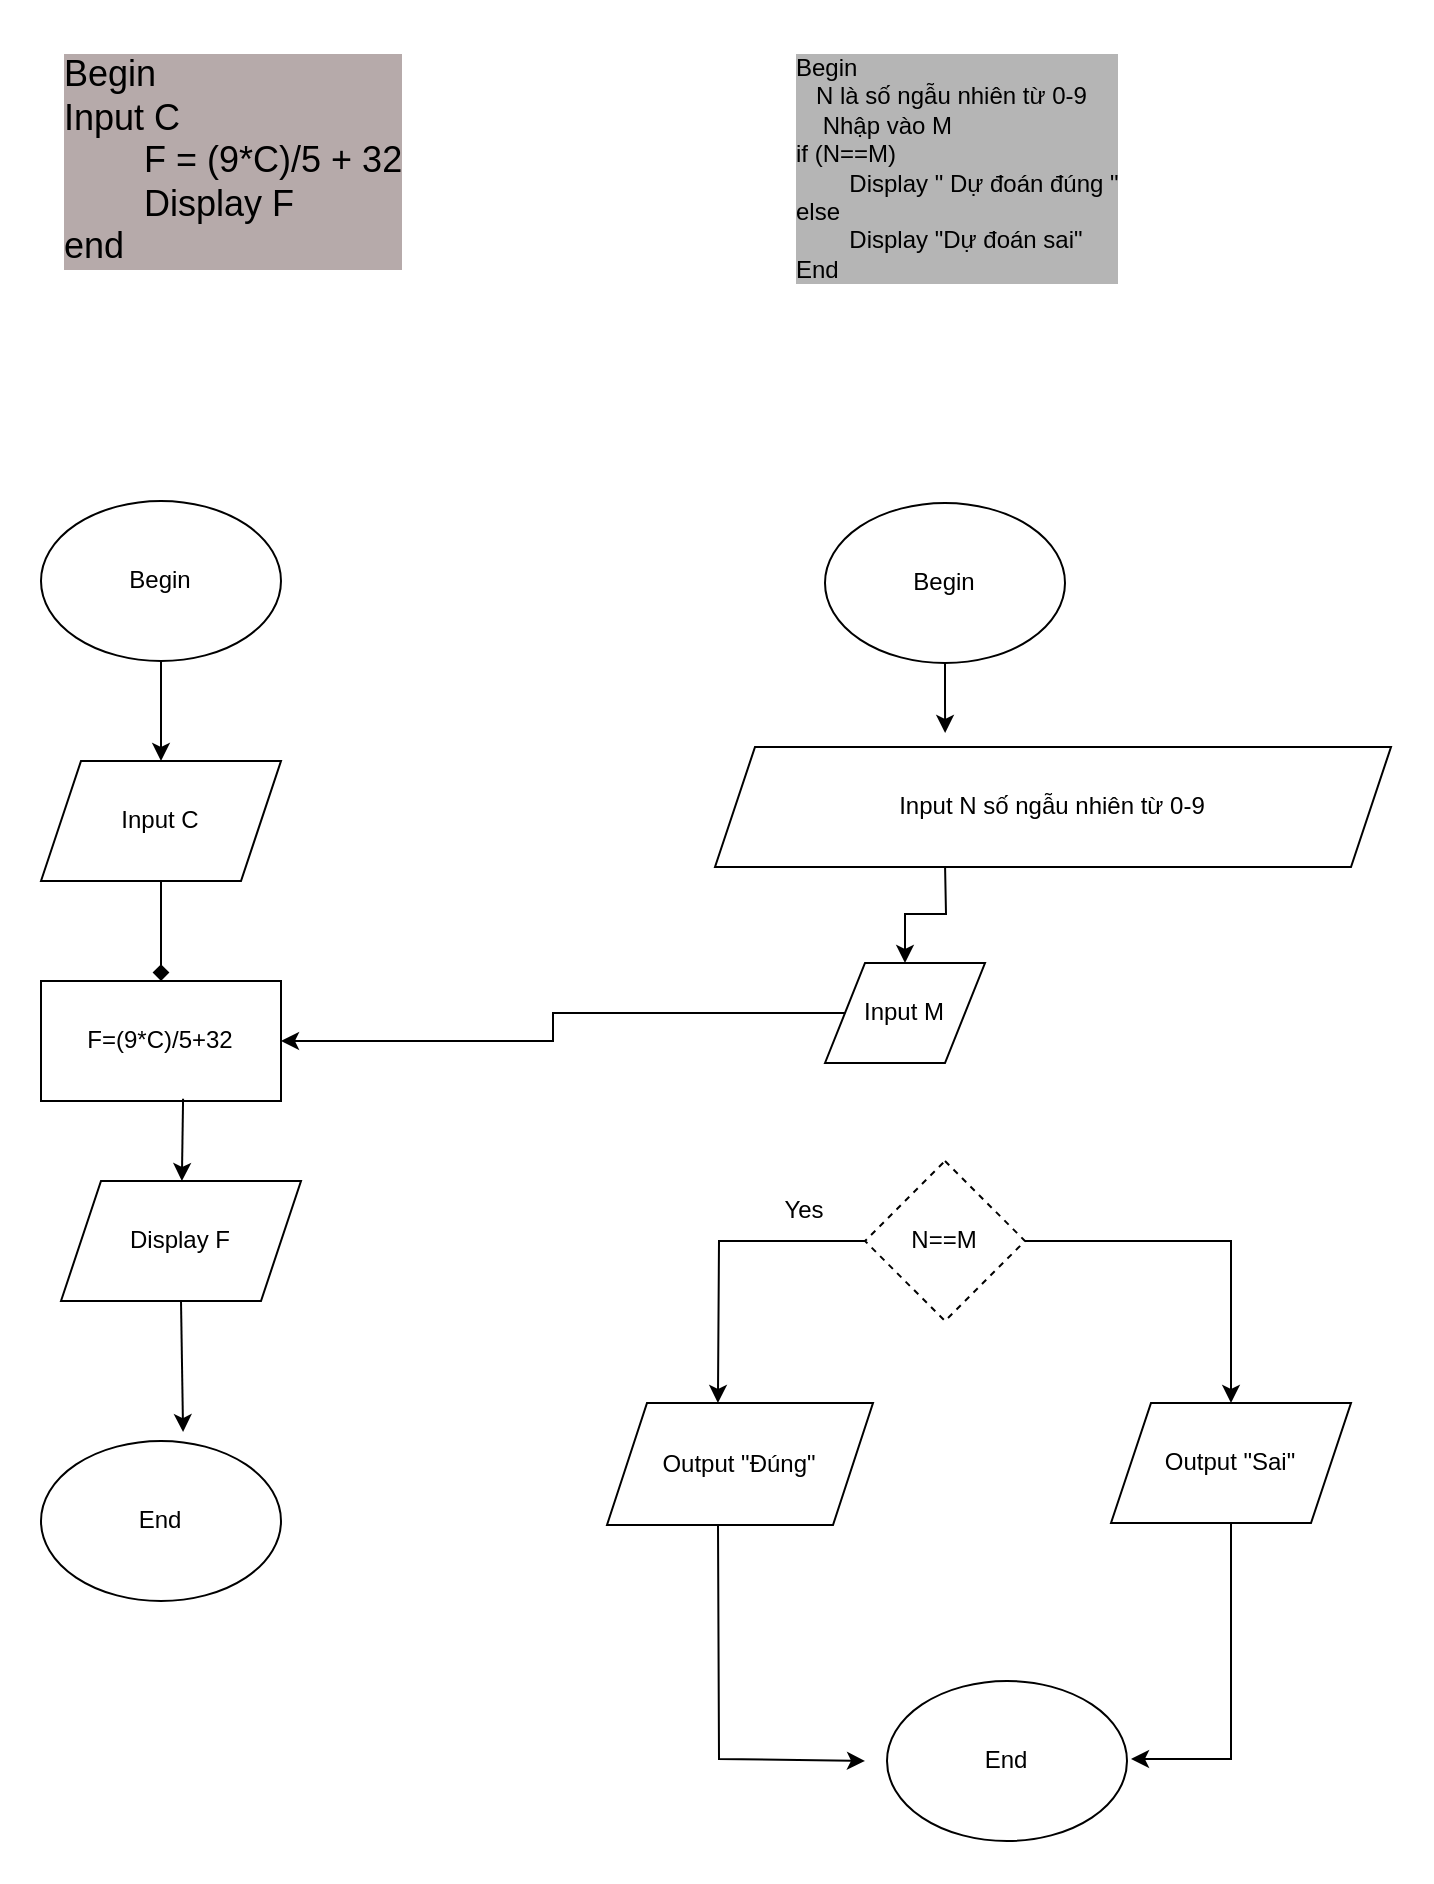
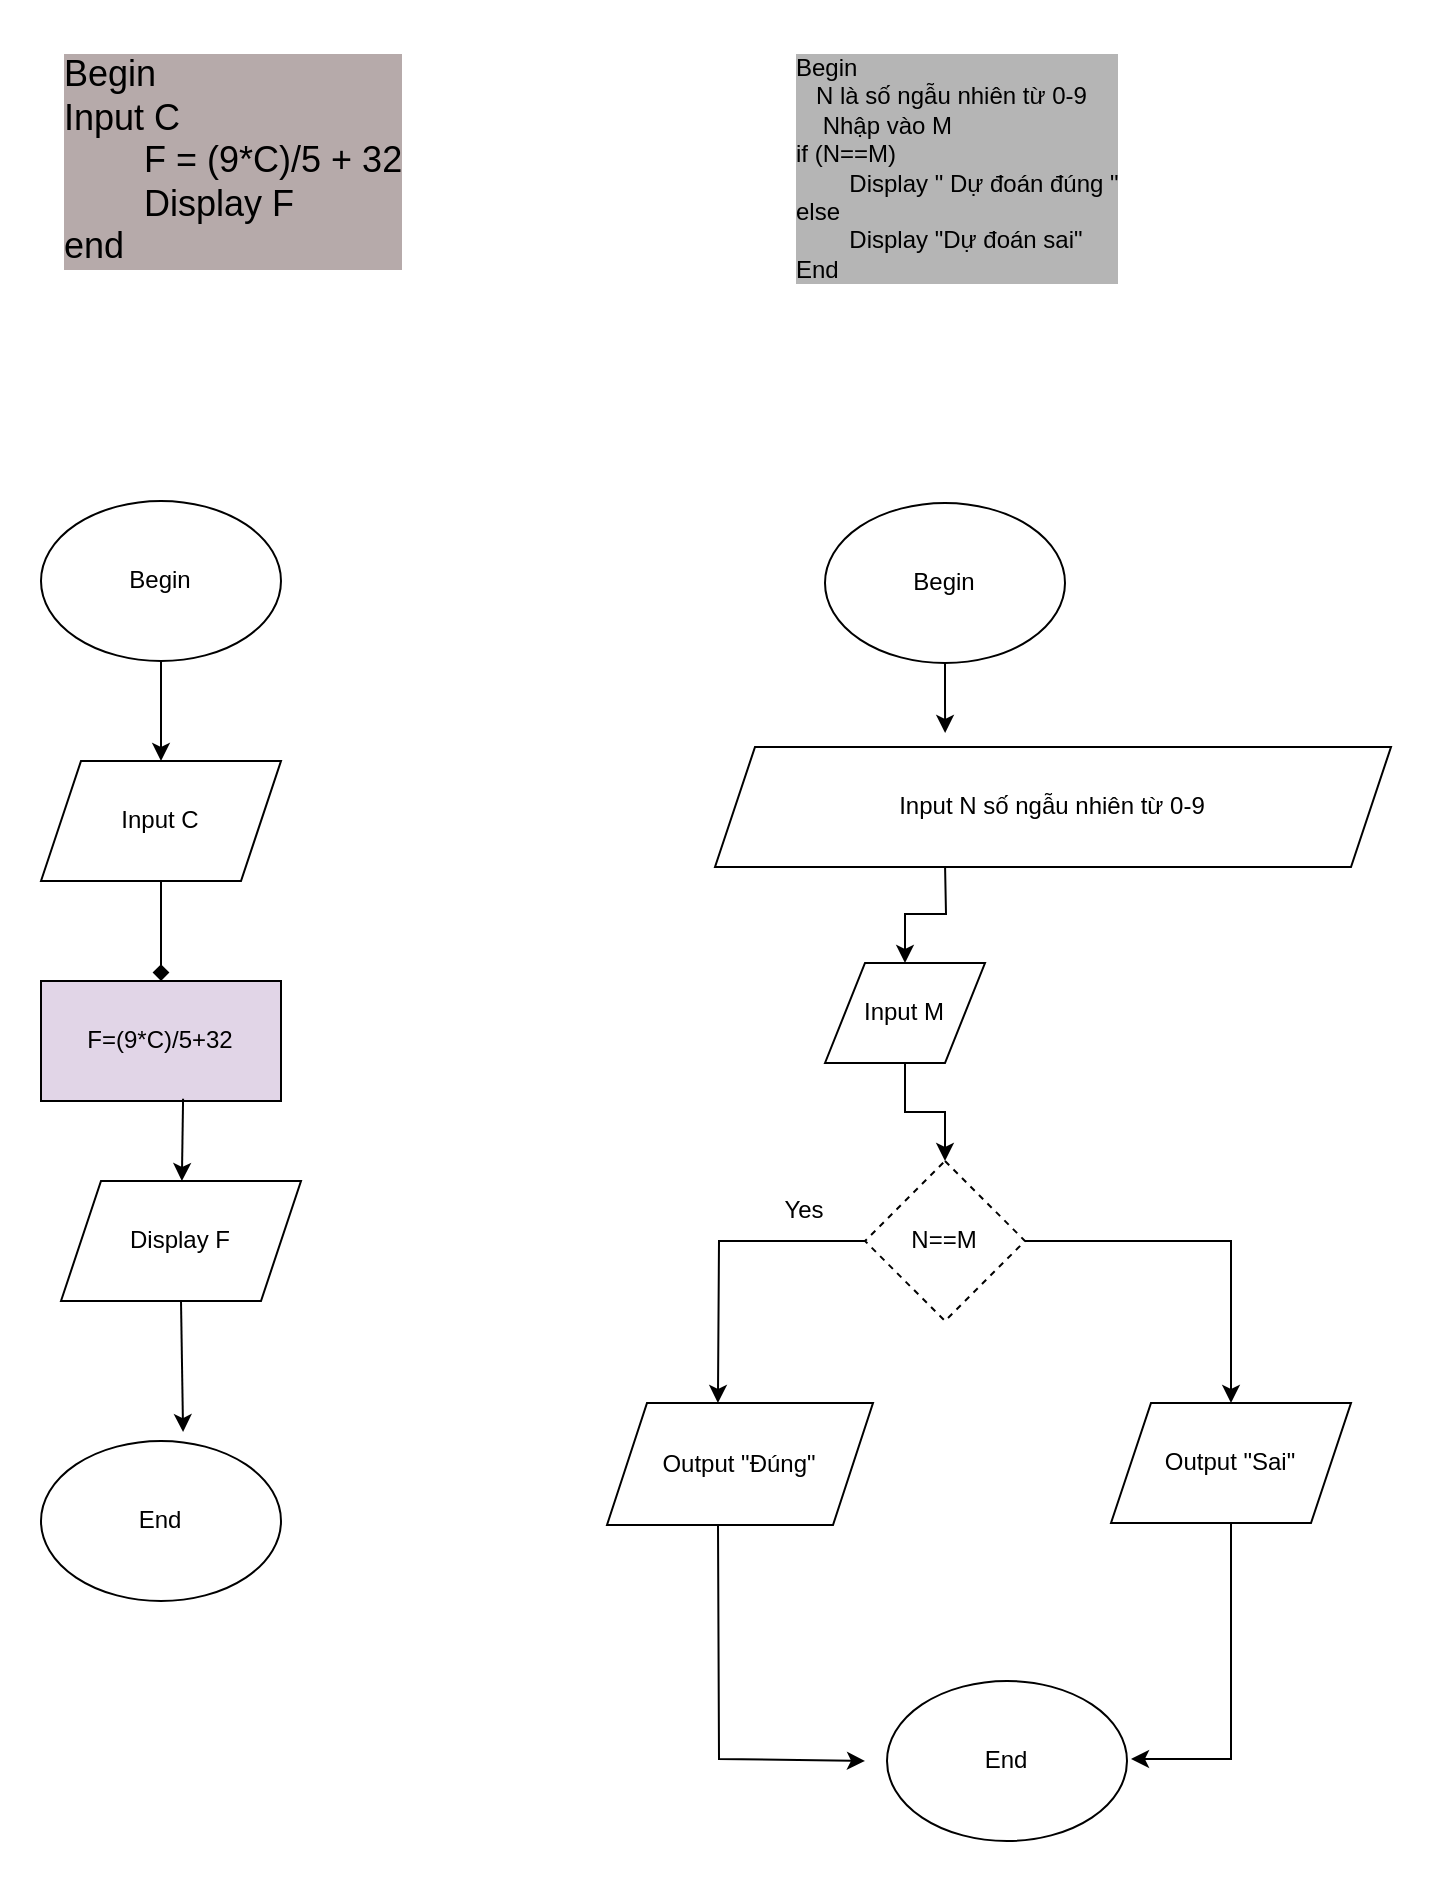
  <mxCell id="0" />
  <mxCell id="1" parent="0" />
  <mxCell id="2" value="Begin" style="ellipse;whiteSpace=wrap;html=1;" parent="1" vertex="1"><mxGeometry x="20" y="250" width="120" height="80" as="geometry" /></mxCell>
  <mxCell id="3" value="Input C" style="shape=parallelogram;perimeter=parallelogramPerimeter;whiteSpace=wrap;html=1;fixedSize=1;" parent="1" vertex="1"><mxGeometry x="20" y="380" width="120" height="60" as="geometry" /></mxCell>
- <mxCell id="4" value="F=(9*C)/5+32" style="rounded=0;whiteSpace=wrap;html=1;" parent="1" vertex="1"><mxGeometry x="20" y="490" width="120" height="60" as="geometry" /></mxCell>
+ <mxCell id="4" value="F=(9*C)/5+32" style="rounded=0;whiteSpace=wrap;html=1;fillColor=#e1d5e7;" parent="1" vertex="1"><mxGeometry x="20" y="490" width="120" height="60" as="geometry" /></mxCell>
  <mxCell id="5" value="End" style="ellipse;whiteSpace=wrap;html=1;" parent="1" vertex="1"><mxGeometry x="20" y="720" width="120" height="80" as="geometry" /></mxCell>
  <mxCell id="6" value="" style="endArrow=classic;html=1;rounded=0;exitX=0.5;exitY=1;exitDx=0;exitDy=0;entryX=0.5;entryY=0;entryDx=0;entryDy=0;" parent="1" source="2" target="3" edge="1"><mxGeometry width="50" height="50" relative="1" as="geometry"><mxPoint x="100" y="570" as="sourcePoint" /><mxPoint x="150" y="520" as="targetPoint" /></mxGeometry></mxCell>
  <mxCell id="7" value="" style="endArrow=diamond;html=1;rounded=0;exitX=0.5;exitY=1;exitDx=0;exitDy=0;entryX=0.5;entryY=0;entryDx=0;entryDy=0;" parent="1" source="3" target="4" edge="1"><mxGeometry width="50" height="50" relative="1" as="geometry"><mxPoint x="100" y="570" as="sourcePoint" /><mxPoint x="150" y="520" as="targetPoint" /></mxGeometry></mxCell>
  <mxCell id="8" value="" style="endArrow=classic;html=1;rounded=0;exitX=0.592;exitY=0.981;exitDx=0;exitDy=0;exitPerimeter=0;" parent="1" source="4" edge="1"><mxGeometry width="50" height="50" relative="1" as="geometry"><mxPoint x="100" y="570" as="sourcePoint" /><mxPoint x="90.439" y="590" as="targetPoint" /></mxGeometry></mxCell>
  <mxCell id="9" value="" style="endArrow=classic;html=1;rounded=0;exitX=0.5;exitY=1;exitDx=0;exitDy=0;entryX=0.592;entryY=-0.056;entryDx=0;entryDy=0;entryPerimeter=0;" parent="1" target="5" edge="1"><mxGeometry width="50" height="50" relative="1" as="geometry"><mxPoint x="90" y="650" as="sourcePoint" /><mxPoint x="150" y="520" as="targetPoint" /></mxGeometry></mxCell>
  <mxCell id="10" value="Display F" style="shape=parallelogram;perimeter=parallelogramPerimeter;whiteSpace=wrap;html=1;fixedSize=1;" parent="1" vertex="1"><mxGeometry x="30" y="590" width="120" height="60" as="geometry" /></mxCell>
  <mxCell id="11" value="Begin&amp;nbsp;&lt;br style=&quot;font-size: 18px;&quot;&gt;Input C&amp;nbsp;&lt;br style=&quot;font-size: 18px;&quot;&gt;&lt;span style=&quot;white-space: pre;&quot;&gt;&#09;&lt;/span&gt;F = (9*C)/5 + 32&lt;br style=&quot;font-size: 18px;&quot;&gt;&lt;span style=&quot;white-space: pre;&quot;&gt;&#09;&lt;/span&gt;Display F&lt;br style=&quot;font-size: 18px;&quot;&gt;end" style="text;html=1;strokeColor=none;fillColor=none;align=left;verticalAlign=top;whiteSpace=wrap;rounded=0;fontSize=18;labelBackgroundColor=#b6aaaa;" parent="1" vertex="1"><mxGeometry x="30" y="20" width="210" height="210" as="geometry" /></mxCell>
  <mxCell id="12" value="" style="edgeStyle=orthogonalEdgeStyle;rounded=0;orthogonalLoop=1;jettySize=auto;html=1;" parent="1" source="13" edge="1"><mxGeometry relative="1" as="geometry"><mxPoint x="472.067" y="366" as="targetPoint" /></mxGeometry></mxCell>
  <mxCell id="13" value="Begin" style="ellipse;whiteSpace=wrap;html=1;" parent="1" vertex="1"><mxGeometry x="412" y="251" width="120" height="80" as="geometry" /></mxCell>
  <mxCell id="14" value="" style="edgeStyle=orthogonalEdgeStyle;rounded=0;orthogonalLoop=1;jettySize=auto;html=1;" parent="1" target="16" edge="1"><mxGeometry relative="1" as="geometry"><mxPoint x="472" y="431" as="sourcePoint" /></mxGeometry></mxCell>
- <mxCell id="15" value="" style="edgeStyle=orthogonalEdgeStyle;rounded=0;orthogonalLoop=1;jettySize=auto;html=1;" parent="1" source="16" target="4" edge="1"><mxGeometry relative="1" as="geometry" /></mxCell>
+ <mxCell id="15" value="" style="edgeStyle=orthogonalEdgeStyle;rounded=0;orthogonalLoop=1;jettySize=auto;html=1;" parent="1" source="16" target="19" edge="1"><mxGeometry relative="1" as="geometry" /></mxCell>
  <mxCell id="16" value="Input M" style="shape=parallelogram;perimeter=parallelogramPerimeter;whiteSpace=wrap;html=1;fixedSize=1;" parent="1" vertex="1"><mxGeometry x="412" y="481" width="80" height="50" as="geometry" /></mxCell>
  <mxCell id="17" value="" style="edgeStyle=orthogonalEdgeStyle;rounded=0;orthogonalLoop=1;jettySize=auto;html=1;" parent="1" source="19" target="21" edge="1"><mxGeometry relative="1" as="geometry" /></mxCell>
  <mxCell id="18" value="" style="edgeStyle=orthogonalEdgeStyle;rounded=0;orthogonalLoop=1;jettySize=auto;html=1;" parent="1" source="19" edge="1"><mxGeometry relative="1" as="geometry"><mxPoint x="358.467" y="701" as="targetPoint" /></mxGeometry></mxCell>
  <mxCell id="19" value="N==M" style="rhombus;whiteSpace=wrap;html=1;dashed=1;" parent="1" vertex="1"><mxGeometry x="432" y="580" width="80" height="80" as="geometry" /></mxCell>
  <mxCell id="20" style="edgeStyle=orthogonalEdgeStyle;rounded=0;orthogonalLoop=1;jettySize=auto;html=1;exitX=0.5;exitY=1;exitDx=0;exitDy=0;" parent="1" source="21" edge="1"><mxGeometry relative="1" as="geometry"><mxPoint x="565" y="879" as="targetPoint" /><Array as="points"><mxPoint x="615" y="879" /></Array></mxGeometry></mxCell>
  <mxCell id="21" value="Output &quot;Sai&quot;" style="shape=parallelogram;perimeter=parallelogramPerimeter;whiteSpace=wrap;html=1;fixedSize=1;" parent="1" vertex="1"><mxGeometry x="555" y="701" width="120" height="60" as="geometry" /></mxCell>
  <mxCell id="22" value="Output &quot;Đúng&quot;" style="shape=parallelogram;perimeter=parallelogramPerimeter;whiteSpace=wrap;html=1;fixedSize=1;" parent="1" vertex="1"><mxGeometry x="303" y="701" width="133" height="61" as="geometry" /></mxCell>
  <mxCell id="23" value="End" style="ellipse;whiteSpace=wrap;html=1;" parent="1" vertex="1"><mxGeometry x="443" y="840" width="120" height="80" as="geometry" /></mxCell>
  <mxCell id="24" value="" style="endArrow=classic;html=1;rounded=0;entryX=0;entryY=0.5;entryDx=0;entryDy=0;exitX=0.5;exitY=1;exitDx=0;exitDy=0;" parent="1" edge="1"><mxGeometry width="50" height="50" relative="1" as="geometry"><mxPoint x="358.5" y="762" as="sourcePoint" /><mxPoint x="432" y="880" as="targetPoint" /><Array as="points"><mxPoint x="359" y="879" /></Array></mxGeometry></mxCell>
  <mxCell id="25" value="Begin&lt;br&gt;&amp;nbsp; &amp;nbsp;N là số ngẫu nhiên từ 0-9&lt;br&gt;&amp;nbsp; &amp;nbsp; Nhập vào M&lt;br&gt;if (N==M)&lt;br&gt;&amp;nbsp;&lt;span style=&quot;white-space: pre;&quot;&gt;&#09;&lt;/span&gt;Display &quot; Dự đoán đúng &quot;&lt;br&gt;else&lt;br&gt;&lt;span style=&quot;white-space: pre;&quot;&gt;&#09;&lt;/span&gt;Display &quot;Dự đoán sai&quot;&lt;br&gt;End" style="text;html=1;strokeColor=none;fillColor=none;align=left;verticalAlign=top;whiteSpace=wrap;rounded=0;labelBackgroundColor=#B5B5B5;" parent="1" vertex="1"><mxGeometry x="396" y="20" width="234" height="223" as="geometry" /></mxCell>
  <mxCell id="26" value="Input N số ngẫu nhiên từ 0-9" style="shape=parallelogram;perimeter=parallelogramPerimeter;whiteSpace=wrap;html=1;fixedSize=1;" parent="1" vertex="1"><mxGeometry x="357" y="373" width="338" height="60" as="geometry" /></mxCell>
  <mxCell id="27" value="Yes" style="text;html=1;strokeColor=none;fillColor=none;align=center;verticalAlign=middle;whiteSpace=wrap;rounded=0;" parent="1" vertex="1"><mxGeometry x="372" y="590" width="60" height="30" as="geometry" /></mxCell>
